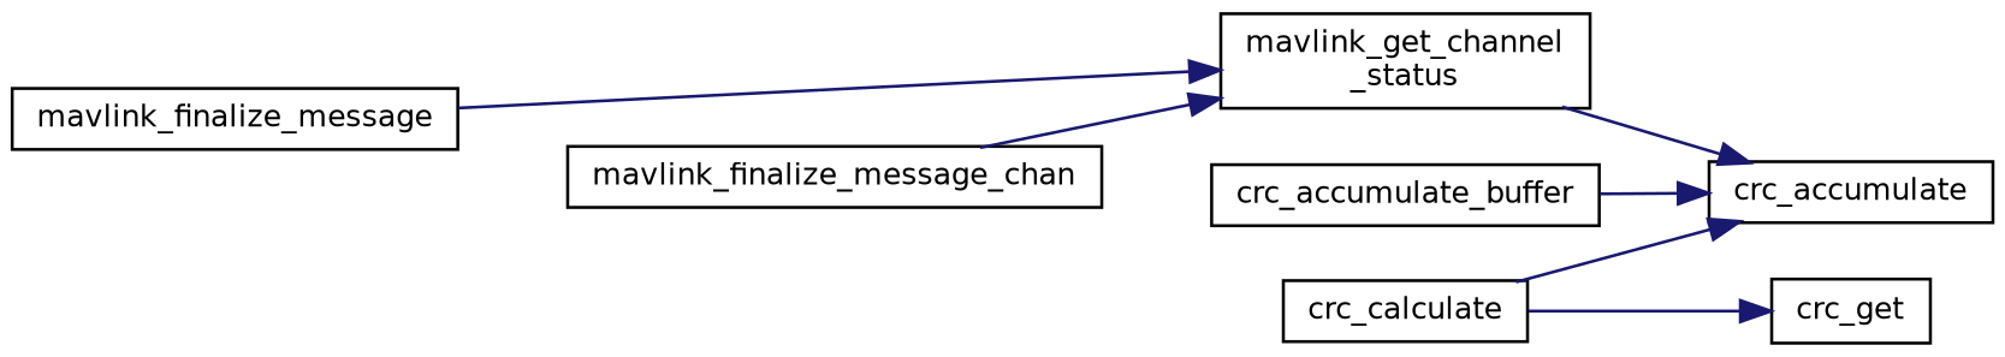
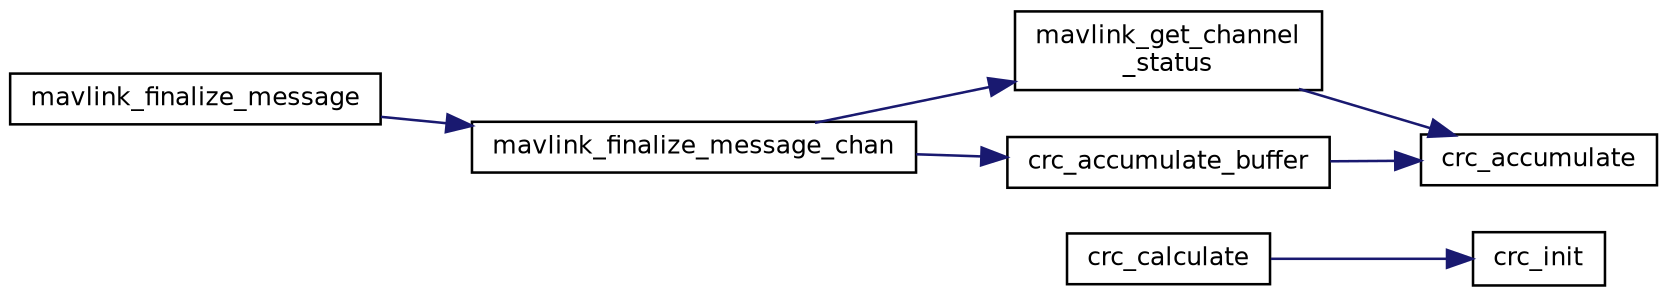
  digraph {
    rankdir=LR
    node [color=black fillcolor=white fontname=Helvetica fontsize=10 shape=record style=filled]
    edge [color=midnightblue fontname=Helvetica fontsize=10 labelfontname=Helvetica labelfontsize=10 style=solid]
    n1 [height=0.2 label=mavlink_finalize_message width=0.4]
    n2 [height=0.2 label=mavlink_finalize_message_chan width=0.4]
    n3 [height=0.2 label="mavlink_get_channel\l_status" width=0.4]
    n4 [height=0.2 label=crc_accumulate_buffer width=0.4]
    n5 [height=0.2 label=crc_accumulate width=0.4]
    n6 [height=0.2 label=crc_calculate width=0.4]
-   n7 [height=0.2 label=crc_get width=0.4]
-   n1 -> n3
+   n7 [height=0.2 label=crc_init width=0.4]
+   n1 -> n2
    n2 -> n3
+   n2 -> n4
    n3 -> n5
    n4 -> n5
-   n6 -> n5
    n6 -> n7
  }
